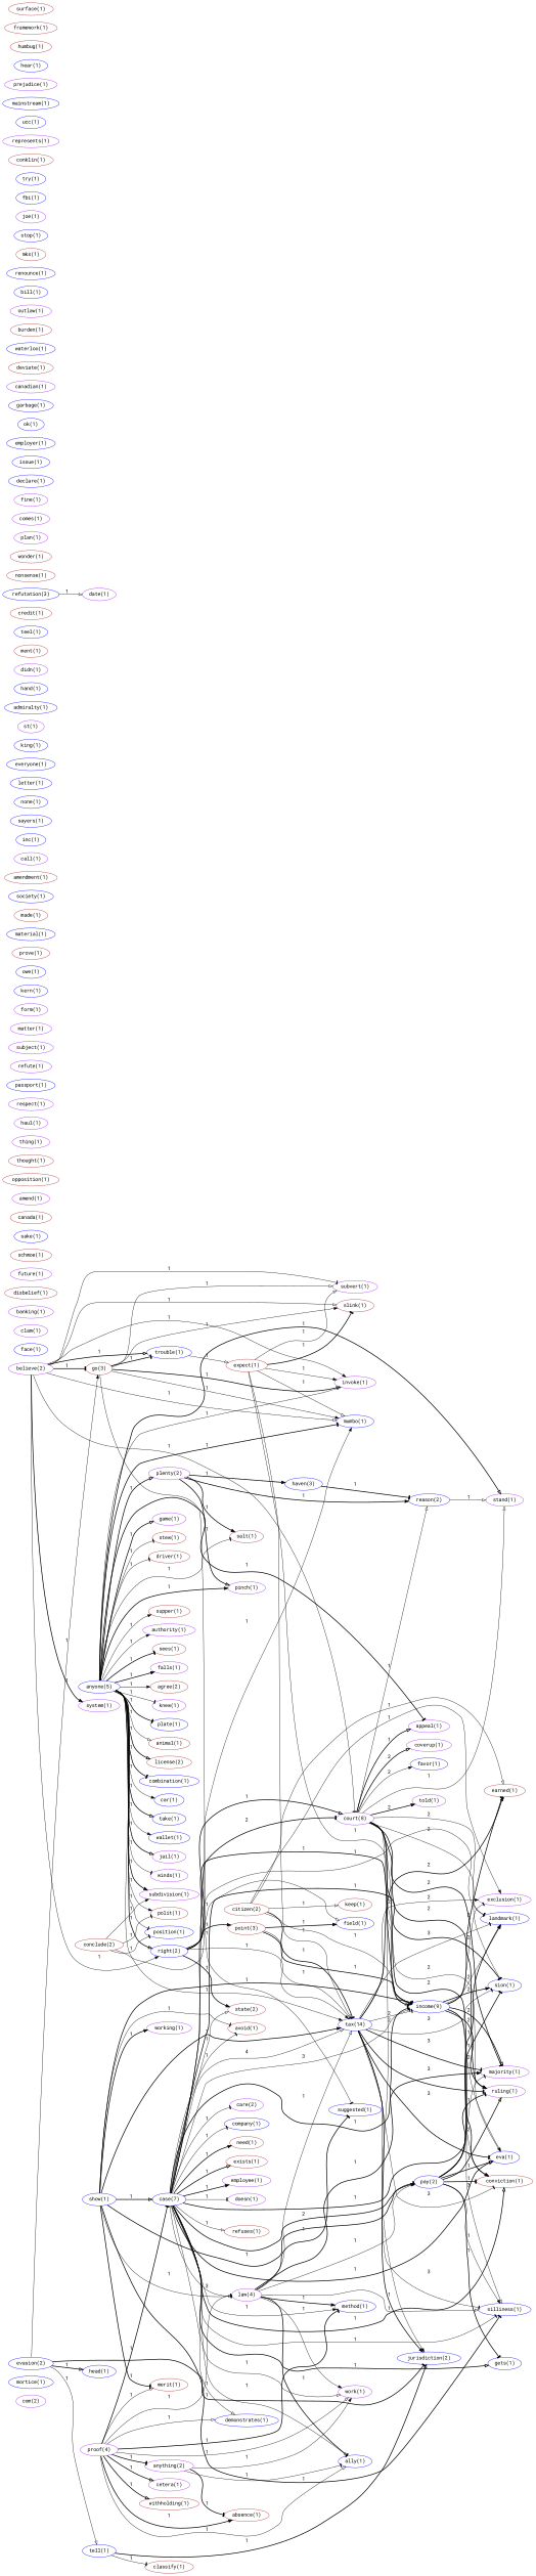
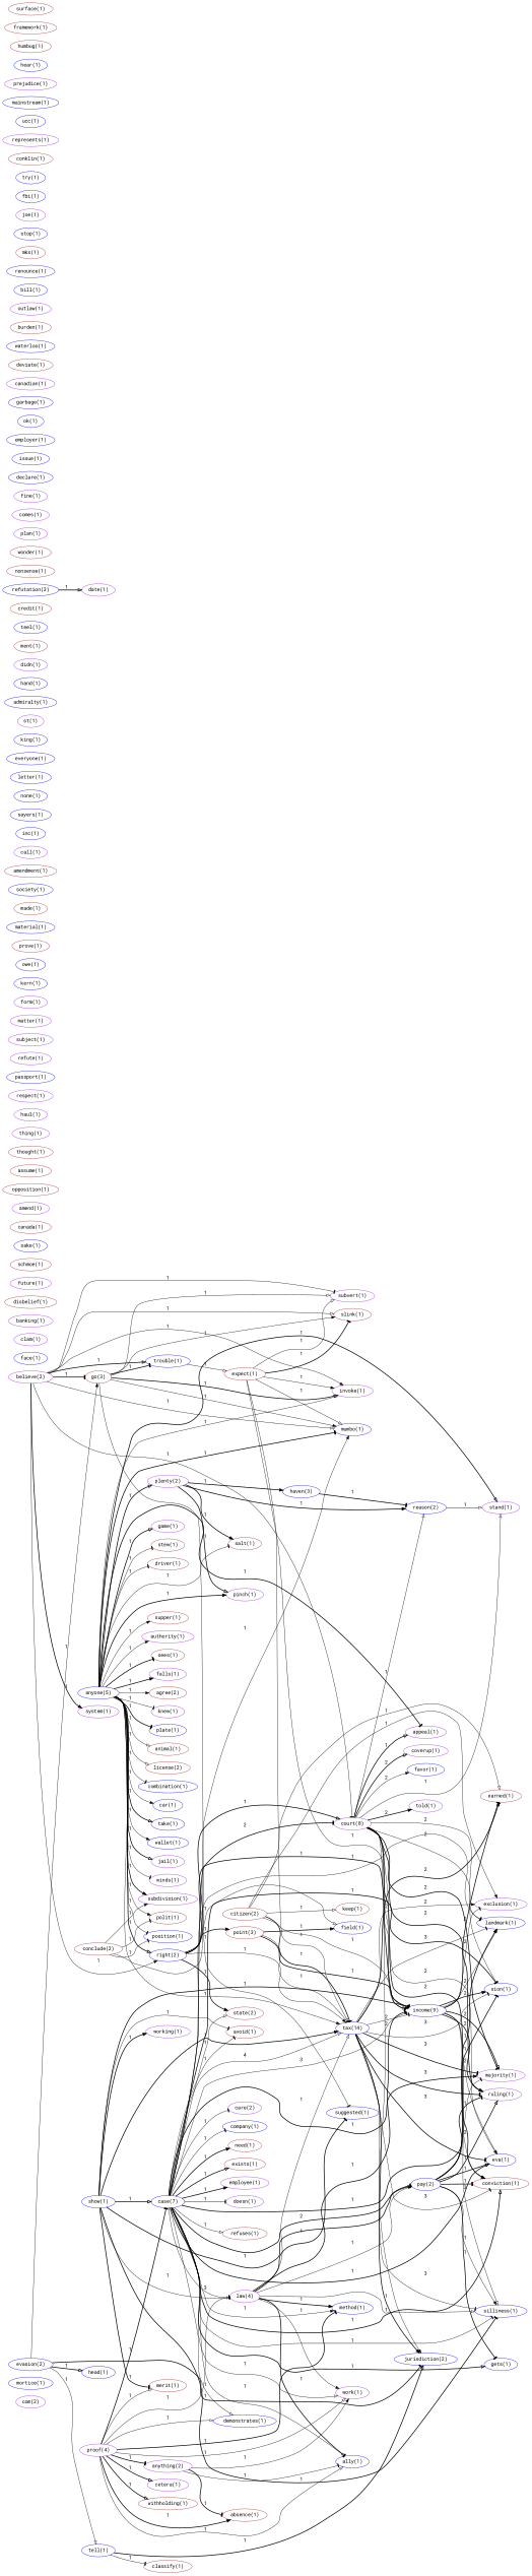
  digraph {
    fontname="Roboto Mono"
    rankdir=LR
    node [color=blue fontname="Roboto Mono"]
    edge [arrowhead=tee fontname="Roboto Mono" style=solid]
    n1 [color=purple label="com(2)"]
    n2 [label="mortice(1)"]
    n3 [label="evasion(2)"]
    n4 [color=brown label="go(3)"]
    n5 [label="head(1)"]
    n6 [label="tell(1)"]
    n7 [label="jurisdiction(2)"]
    n8 [color=purple label="invoke(1)"]
    n9 [label="mumbo(1)"]
    n10 [color=purple label="subvert(1)"]
    n11 [color=brown label="slink(1)"]
    n12 [label="trouble(1)"]
    n13 [label="suggested(1)"]
    n14 [color=brown label="classify(1)"]
    n15 [color=brown label="expect(1)"]
    n16 [label="face(1)"]
    n17 [color=purple label="clam(1)"]
    n18 [color=purple label="banking(1)"]
    n19 [label="anyone(5)"]
    n20 [color=brown label="agree(2)"]
    n21 [color=purple label="knew(1)"]
    n22 [label="plate(1)"]
    n23 [color=brown label="animal(1)"]
    n24 [color=brown label="license(2)"]
    n25 [label="combination(1)"]
    n26 [label="car(1)"]
    n27 [label="take(1)"]
    n28 [label="wallet(1)"]
    n29 [label="right(2)"]
    n30 [color=purple label="authority(1)"]
    n31 [color=purple label="plenty(2)"]
    n32 [color=purple label="pinch(1)"]
    n33 [color=brown label="sees(1)"]
    n34 [color=purple label="falls(1)"]
    n35 [color=purple label="jail(1)"]
    n36 [color=brown label="salt(1)"]
    n37 [label="tax(14)"]
    n38 [label="position(1)"]
    n39 [color=purple label="winds(1)"]
    n40 [color=purple label="game(1)"]
    n41 [color=purple label="appeal(1)"]
    n42 [color=brown label="polit(1)"]
    n43 [color=purple label="stand(1)"]
    n44 [color=brown label="stew(1)"]
    n45 [color=purple label="subdivision(1)"]
    n46 [color=brown label="driver(1)"]
    n47 [color=brown label="supper(1)"]
    n48 [label="income(9)"]
    n49 [color=brown label="state(2)"]
    n50 [color=purple label="court(8)"]
    n51 [color=brown label="point(3)"]
    n52 [label="reason(2)"]
    n53 [label="haven(3)"]
    n54 [label="silliness(1)"]
    n55 [label="sion(1)"]
    n56 [color=brown label="conviction(1)"]
    n57 [label="eva(1)"]
    n58 [color=purple label="majority(1)"]
    n59 [label="landmark(1)"]
    n60 [color=purple label="ruling(1)"]
    n61 [color=brown label="earned(1)"]
    n62 [color=purple label="exclusion(1)"]
    n63 [color=purple label="coverup(1)"]
    n64 [label="favor(1)"]
    n65 [color=purple label="told(1)"]
    n66 [label="field(1)"]
    n67 [color=brown label="disbelief(1)"]
    n68 [label="show(1)"]
    n69 [color=purple label="working(1)"]
    n70 [label="case(7)"]
    n71 [color=brown label="avoid(1)"]
    n72 [color=purple label="law(4)"]
    n73 [label="pay(2)"]
    n74 [color=brown label="merit(1)"]
    n75 [label="demonstrates(1)"]
    n76 [label="method(1)"]
    n77 [color=purple label="work(1)"]
    n78 [label="ally(1)"]
    n79 [color=brown label="exists(1)"]
    n80 [color=purple label="employee(1)"]
    n81 [label="gets(1)"]
    n82 [color=purple label="doesn(1)"]
    n83 [color=brown label="refuses(1)"]
    n84 [color=purple label="care(2)"]
    n85 [label="company(1)"]
    n86 [color=brown label="need(1)"]
    n87 [color=purple label="future(1)"]
    n88 [color=purple label="proof(4)"]
    n89 [color=purple label="cetera(1)"]
    n90 [color=purple label="anything(2)"]
    n91 [color=brown label="withholding(1)"]
    n92 [color=brown label="absence(1)"]
    n93 [color=brown label="schmoe(1)"]
    n94 [label="sake(1)"]
    n95 [color=brown label="canada(1)"]
    n96 [color=purple label="amend(1)"]
    n97 [color=brown label="opposition(1)"]
+   n98 [color=brown label="assume(1)"]
    n99 [color=brown label="thought(1)"]
    n100 [color=purple label="thing(1)"]
    n101 [color=purple label="haul(1)"]
    n102 [color=purple label="respect(1)"]
    n103 [color=purple label="believe(2)"]
    n104 [color=purple label="system(1)"]
    n105 [label="passport(1)"]
    n106 [color=purple label="refute(1)"]
    n107 [color=purple label="subject(1)"]
    n108 [color=purple label="matter(1)"]
    n109 [color=purple label="form(1)"]
    n110 [label="kern(1)"]
    n111 [label="owe(1)"]
    n112 [color=brown label="prove(1)"]
    n113 [label="material(1)"]
    n114 [color=brown label="made(1)"]
    n115 [label="society(1)"]
    n116 [color=brown label="amendment(1)"]
    n117 [color=purple label="call(1)"]
    n118 [label="inc(1)"]
    n119 [label="sayers(1)"]
    n120 [label="none(1)"]
    n121 [label="letter(1)"]
    n122 [label="everyone(1)"]
    n123 [label="king(1)"]
    n124 [color=purple label="st(1)"]
    n125 [label="admiralty(1)"]
    n126 [label="hand(1)"]
    n127 [color=purple label="didn(1)"]
    n128 [color=brown label="ment(1)"]
    n129 [label="teel(1)"]
    n130 [color=brown label="credit(1)"]
    n131 [label="refutation(3)"]
    n132 [color=purple label="date(1)"]
    n133 [color=brown label="nonsense(1)"]
    n134 [color=brown label="wonder(1)"]
    n135 [color=purple label="plan(1)"]
    n136 [color=brown label="citizen(2)"]
    n137 [color=brown label="keep(1)"]
    n138 [color=purple label="comes(1)"]
    n139 [color=brown label="conclude(2)"]
    n140 [color=purple label="fine(1)"]
    n141 [label="declare(1)"]
    n142 [label="issue(1)"]
    n143 [label="employer(1)"]
    n144 [label="ok(1)"]
    n145 [label="garbage(1)"]
    n146 [color=purple label="canadian(1)"]
    n147 [color=brown label="deviate(1)"]
    n148 [label="waterloo(1)"]
    n149 [color=brown label="burden(1)"]
    n150 [color=purple label="outlaw(1)"]
    n151 [label="bill(1)"]
    n152 [label="renounce(1)"]
    n153 [color=brown label="mks(1)"]
    n154 [label="stop(1)"]
    n155 [color=purple label="joe(1)"]
    n156 [label="fbi(1)"]
    n157 [label="try(1)"]
    n158 [color=brown label="conklin(1)"]
    n159 [color=purple label="represents(1)"]
    n160 [label="ucc(1)"]
    n161 [label="mainstream(1)"]
    n162 [color=purple label="prejudice(1)"]
    n163 [label="hear(1)"]
    n164 [color=brown label="humbug(1)"]
    n165 [color=brown label="framework(1)"]
    n166 [color=brown label="surface(1)"]
    n3 -> n4 [arrowhead=normal label=1]
    n3 -> n5 [arrowhead=onormal label=1 style=bold]
    n3 -> n6 [arrowhead=onormal label=1]
    n3 -> n7 [label=1 style=bold]
    n4 -> n8 [arrowhead=onormal label=1 style=bold]
    n4 -> n9 [arrowhead=normal label=1]
    n4 -> n10 [arrowhead=onormal label=1]
    n4 -> n11 [arrowhead=normal label=1]
    n4 -> n12 [label=1 style=bold]
    n4 -> n13 [label=1]
    n6 -> n7 [arrowhead=onormal label=1 style=bold]
    n6 -> n14 [label=1]
    n12 -> n15 [arrowhead=onormal label=1]
    n15 -> n8 [arrowhead=normal label=1]
    n15 -> n9 [arrowhead=onormal label=1]
    n15 -> n10 [arrowhead=onormal label=1]
    n15 -> n11 [label=1 style=bold]
    n15 -> n37 [arrowhead=onormal label=1]
    n15 -> n48 [arrowhead=onormal label=1]
    n19 -> n8 [arrowhead=onormal label=1]
    n19 -> n9 [label=1 style=bold]
    n19 -> n20 [arrowhead=normal label=1]
    n19 -> n21 [label=1]
    n19 -> n22 [label=1 style=bold]
    n19 -> n23 [arrowhead=onormal label=1]
-   n19 -> n24 [arrowhead=onormal label=1 style=bold]
-   n19 -> n25 [label=1 style=bold]
+   n19 -> n24 [arrowhead=onormal label=1]
+   n19 -> n25 [label=1]
    n19 -> n26 [arrowhead=normal label=1]
    n19 -> n27 [arrowhead=onormal label=1 style=bold]
    n19 -> n28 [arrowhead=normal label=1]
    n19 -> n29 [arrowhead=onormal label=1 style=bold]
    n19 -> n30 [arrowhead=normal label=1]
    n19 -> n31 [arrowhead=onormal label=1 style=bold]
    n19 -> n32 [arrowhead=normal label=1 style=bold]
    n19 -> n33 [label=1 style=bold]
    n19 -> n34 [arrowhead=normal label=1 style=bold]
    n19 -> n35 [arrowhead=onormal label=1 style=bold]
    n19 -> n36 [label=1]
    n19 -> n37 [arrowhead=normal label=1]
    n19 -> n38 [label=1]
    n19 -> n39 [label=1]
    n19 -> n40 [arrowhead=onormal label=1 style=bold]
    n19 -> n41 [label=1 style=bold]
    n19 -> n42 [arrowhead=normal label=1]
    n19 -> n43 [arrowhead=onormal label=1 style=bold]
    n19 -> n44 [label=1]
    n19 -> n45 [arrowhead=normal label=1 style=bold]
    n19 -> n46 [label=1]
    n19 -> n47 [arrowhead=normal label=1]
    n29 -> n9 [arrowhead=normal label=1]
    n29 -> n37 [arrowhead=normal label=1]
    n29 -> n48 [label=1 style=bold]
    n29 -> n49 [arrowhead=normal label=1 style=bold]
    n29 -> n50 [arrowhead=onormal label=1 style=bold]
    n29 -> n51 [arrowhead=normal label=1 style=bold]
    n31 -> n32 [arrowhead=onormal label=1 style=bold]
    n31 -> n36 [arrowhead=normal label=1 style=bold]
    n31 -> n52 [arrowhead=normal label=1 style=bold]
    n31 -> n53 [arrowhead=normal label=1 style=bold]
    n37 -> n7 [arrowhead=normal label=1 style=bold]
    n37 -> n48 [label=2]
    n37 -> n54 [label=3]
    n37 -> n55 [label=3]
    n37 -> n56 [label=3]
    n37 -> n57 [label=3 style=bold]
    n37 -> n58 [label=3 style=bold]
    n37 -> n59 [label=3]
    n37 -> n60 [label=3 style=bold]
    n37 -> n61 [arrowhead=normal label=2 style=bold]
    n37 -> n62 [arrowhead=normal label=2]
    n48 -> n54 [arrowhead=onormal label=3]
    n48 -> n55 [arrowhead=normal label=2 style=bold]
    n48 -> n56 [arrowhead=normal label=2]
    n48 -> n57 [arrowhead=normal label=2]
    n48 -> n58 [arrowhead=onormal label=2 style=bold]
    n48 -> n59 [arrowhead=normal label=2]
    n48 -> n60 [arrowhead=normal label=2 style=bold]
    n48 -> n61 [label=2 style=bold]
    n48 -> n62 [label=2]
    n50 -> n7 [arrowhead=normal label=2]
    n50 -> n41 [arrowhead=onormal label=1 style=bold]
    n50 -> n43 [arrowhead=onormal label=1]
    n50 -> n48 [arrowhead=onormal label=2]
    n50 -> n52 [arrowhead=onormal label=1]
    n50 -> n55 [label=2]
    n50 -> n56 [arrowhead=normal label=2 style=bold]
    n50 -> n57 [arrowhead=onormal label=2]
    n50 -> n58 [label=2 style=bold]
    n50 -> n59 [label=2]
    n50 -> n60 [arrowhead=onormal label=2 style=bold]
    n50 -> n63 [arrowhead=onormal label=2 style=bold]
    n50 -> n64 [arrowhead=normal label=2]
    n50 -> n65 [arrowhead=normal label=2 style=bold]
    n51 -> n37 [label=1]
    n51 -> n48 [label=1 style=bold]
    n51 -> n66 [arrowhead=normal label=1 style=bold]
    n52 -> n43 [arrowhead=onormal label=1]
    n53 -> n52 [label=1 style=bold]
    n68 -> n37 [arrowhead=normal label=1 style=bold]
    n68 -> n48 [label=1 style=bold]
    n68 -> n54 [label=1 style=bold]
    n68 -> n69 [arrowhead=normal label=1 style=bold]
    n68 -> n70 [arrowhead=onormal label=1 style=bold]
    n68 -> n71 [label=1]
    n68 -> n72 [label=1]
    n68 -> n73 [label=1 style=bold]
    n68 -> n74 [label=1 style=bold]
    n70 -> n37 [arrowhead=onormal label=4]
    n70 -> n48 [label=3]
    n70 -> n49 [arrowhead=onormal label=1]
    n70 -> n50 [label=2 style=bold]
    n70 -> n54 [label=1]
    n70 -> n55 [label=1 style=bold]
    n70 -> n56 [arrowhead=onormal label=1 style=bold]
    n70 -> n57 [arrowhead=onormal label=1 style=bold]
    n70 -> n58 [arrowhead=normal label=1 style=bold]
    n70 -> n59 [label=1]
    n70 -> n60 [label=1 style=bold]
    n70 -> n71 [label=1]
    n70 -> n72 [arrowhead=onormal label=3]
    n70 -> n73 [arrowhead=onormal label=2 style=bold]
    n70 -> n75 [arrowhead=onormal label=1]
    n70 -> n76 [arrowhead=normal label=1]
    n70 -> n77 [arrowhead=onormal label=1]
    n70 -> n78 [arrowhead=onormal label=1]
    n70 -> n79 [arrowhead=onormal label=1 style=bold]
    n70 -> n80 [arrowhead=normal label=1 style=bold]
    n70 -> n81 [arrowhead=onormal label=1 style=bold]
    n70 -> n82 [label=1]
    n70 -> n83 [arrowhead=onormal label=1]
    n70 -> n84 [label=1]
    n70 -> n85 [label=1]
    n70 -> n86 [arrowhead=normal label=1 style=bold]
    n72 -> n13 [label=1 style=bold]
    n72 -> n37 [arrowhead=onormal label=1]
    n72 -> n48 [label=1 style=bold]
    n72 -> n54 [arrowhead=onormal label=1]
    n72 -> n73 [arrowhead=normal label=1]
    n72 -> n76 [arrowhead=normal label=1 style=bold]
    n72 -> n77 [arrowhead=normal label=1]
    n72 -> n78 [label=1 style=bold]
    n73 -> n54 [arrowhead=normal label=1]
    n73 -> n55 [label=1 style=bold]
    n73 -> n56 [label=1 style=bold]
    n73 -> n57 [arrowhead=onormal label=1 style=bold]
    n73 -> n58 [label=1]
    n73 -> n59 [arrowhead=normal label=1 style=bold]
    n73 -> n60 [arrowhead=onormal label=1 style=bold]
    n73 -> n81 [label=1 style=bold]
    n88 -> n70 [label=1 style=bold]
    n88 -> n72 [label=1]
    n88 -> n74 [arrowhead=onormal label=1]
    n88 -> n75 [arrowhead=onormal label=1]
    n88 -> n76 [label=1 style=bold]
    n88 -> n77 [arrowhead=onormal label=1]
    n88 -> n78 [arrowhead=onormal label=1]
    n88 -> n89 [arrowhead=onormal label=1 style=bold]
    n88 -> n90 [label=1 style=bold]
    n88 -> n91 [arrowhead=onormal label=1 style=bold]
    n88 -> n92 [arrowhead=normal label=1 style=bold]
    n90 -> n77 [arrowhead=normal label=1]
    n90 -> n78 [label=1]
    n90 -> n92 [label=1 style=bold]
    n103 -> n4 [label=1 style=bold]
    n103 -> n8 [arrowhead=normal label=1]
    n103 -> n9 [arrowhead=onormal label=1]
    n103 -> n10 [label=1]
    n103 -> n11 [arrowhead=onormal label=1]
    n103 -> n12 [arrowhead=onormal label=1 style=bold]
    n103 -> n29 [arrowhead=normal label=1]
    n103 -> n50 [label=1]
    n103 -> n104 [arrowhead=normal label=1 style=bold]
-   n131 -> n132 [arrowhead=onormal label=1]
+   n131 -> n132 [arrowhead=onormal label=1 style=bold]
    n136 -> n37 [label=1 style=bold]
    n136 -> n48 [label=1]
    n136 -> n61 [arrowhead=onormal label=1]
    n136 -> n62 [arrowhead=normal label=1]
    n136 -> n137 [arrowhead=onormal label=1]
    n139 -> n38 [label=1]
    n139 -> n42 [label=1]
    n139 -> n45 [arrowhead=normal label=1]
    n139 -> n66 [arrowhead=onormal label=1]
  }
